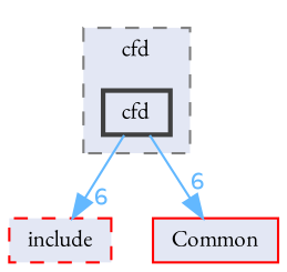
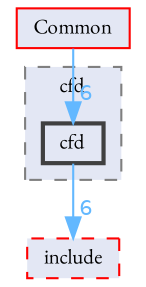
  digraph {
    compound=true
    fontname="EB Garamond"
    node [color=red fillcolor="#e3e7f4" fontname="EB Garamond" fontsize=10 shape=box]
    edge [color=steelblue1 fontcolor=steelblue1 fontname="EB Garamond" fontsize=10 headlabel=6 labeldistance=1.5 labelfontname=Helvetica labelfontsize=10]
    n1 [color=grey25 height=0.2 label=cfd style="filled,bold" width=0.4]
    n2 [height=0.2 label=include style="filled,dashed" width=0.4]
    n3 [height=0.2 label=Common style=filled width=0.4]
    subgraph cluster_1 {
      bgcolor="#e3e7f4"
      fontsize=10
      label=cfd
      pencolor=grey50
      style="filled,dashed"
      n1
    }
    n1 -> n2
-   n1 -> n3
+   n3 -> n1
  }
